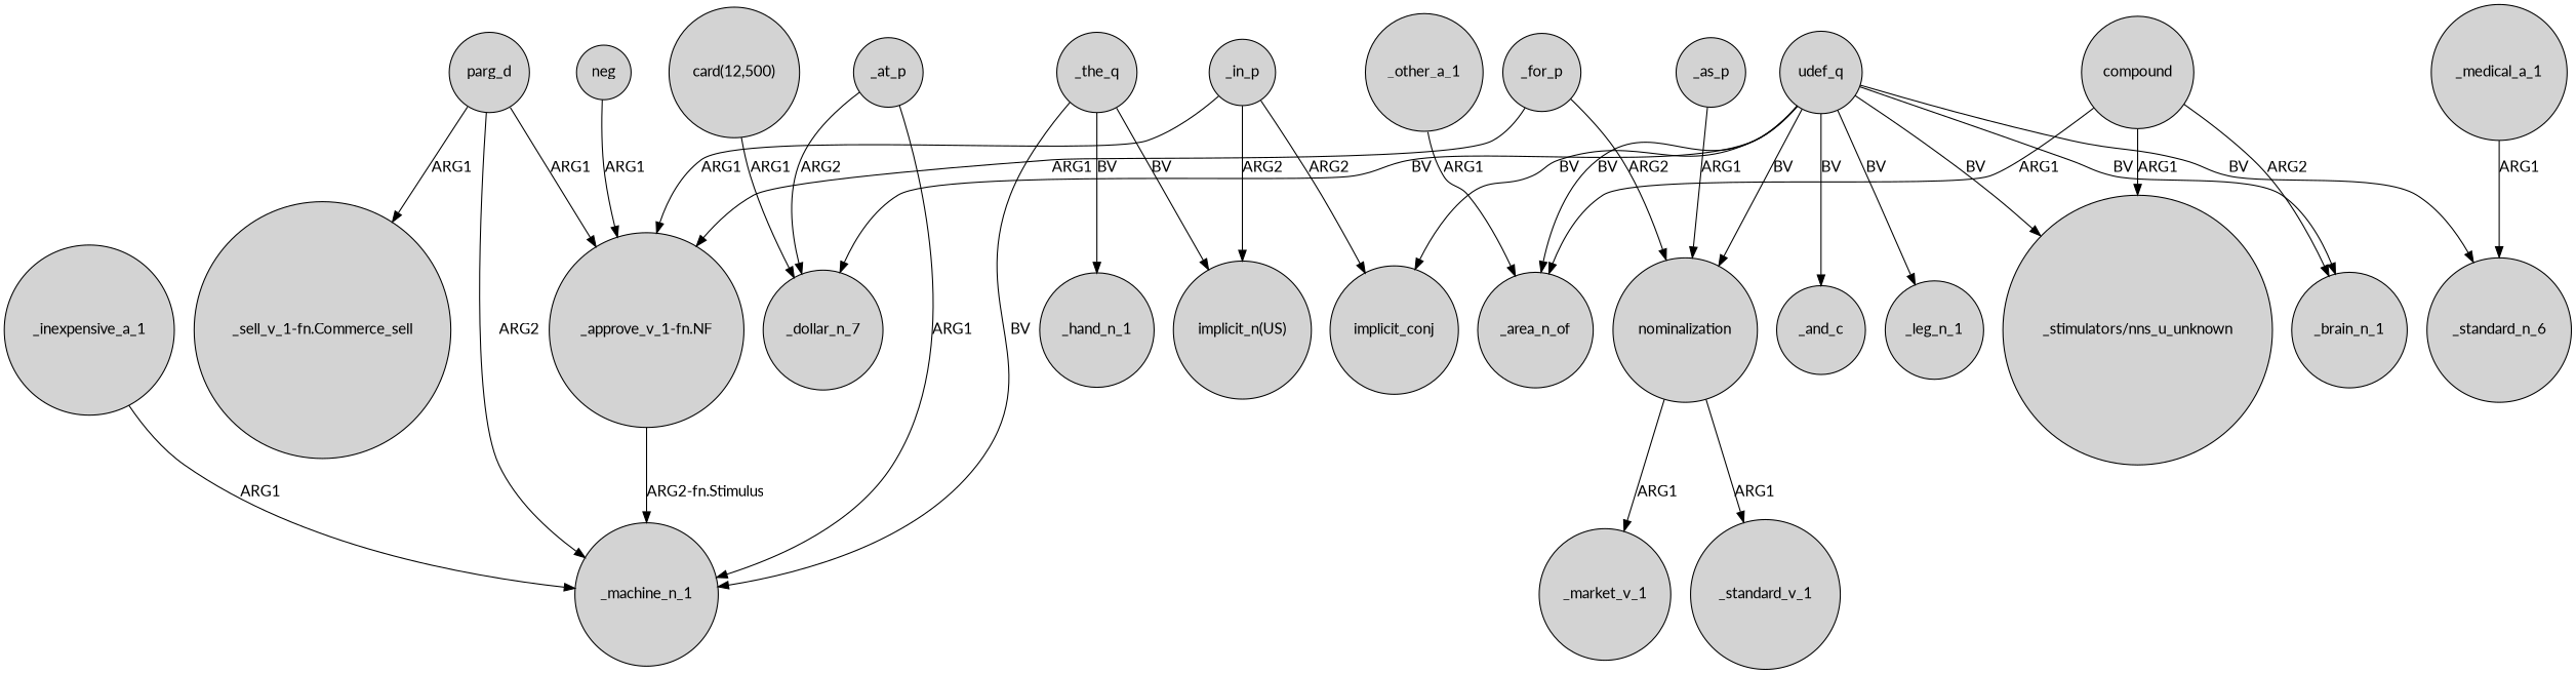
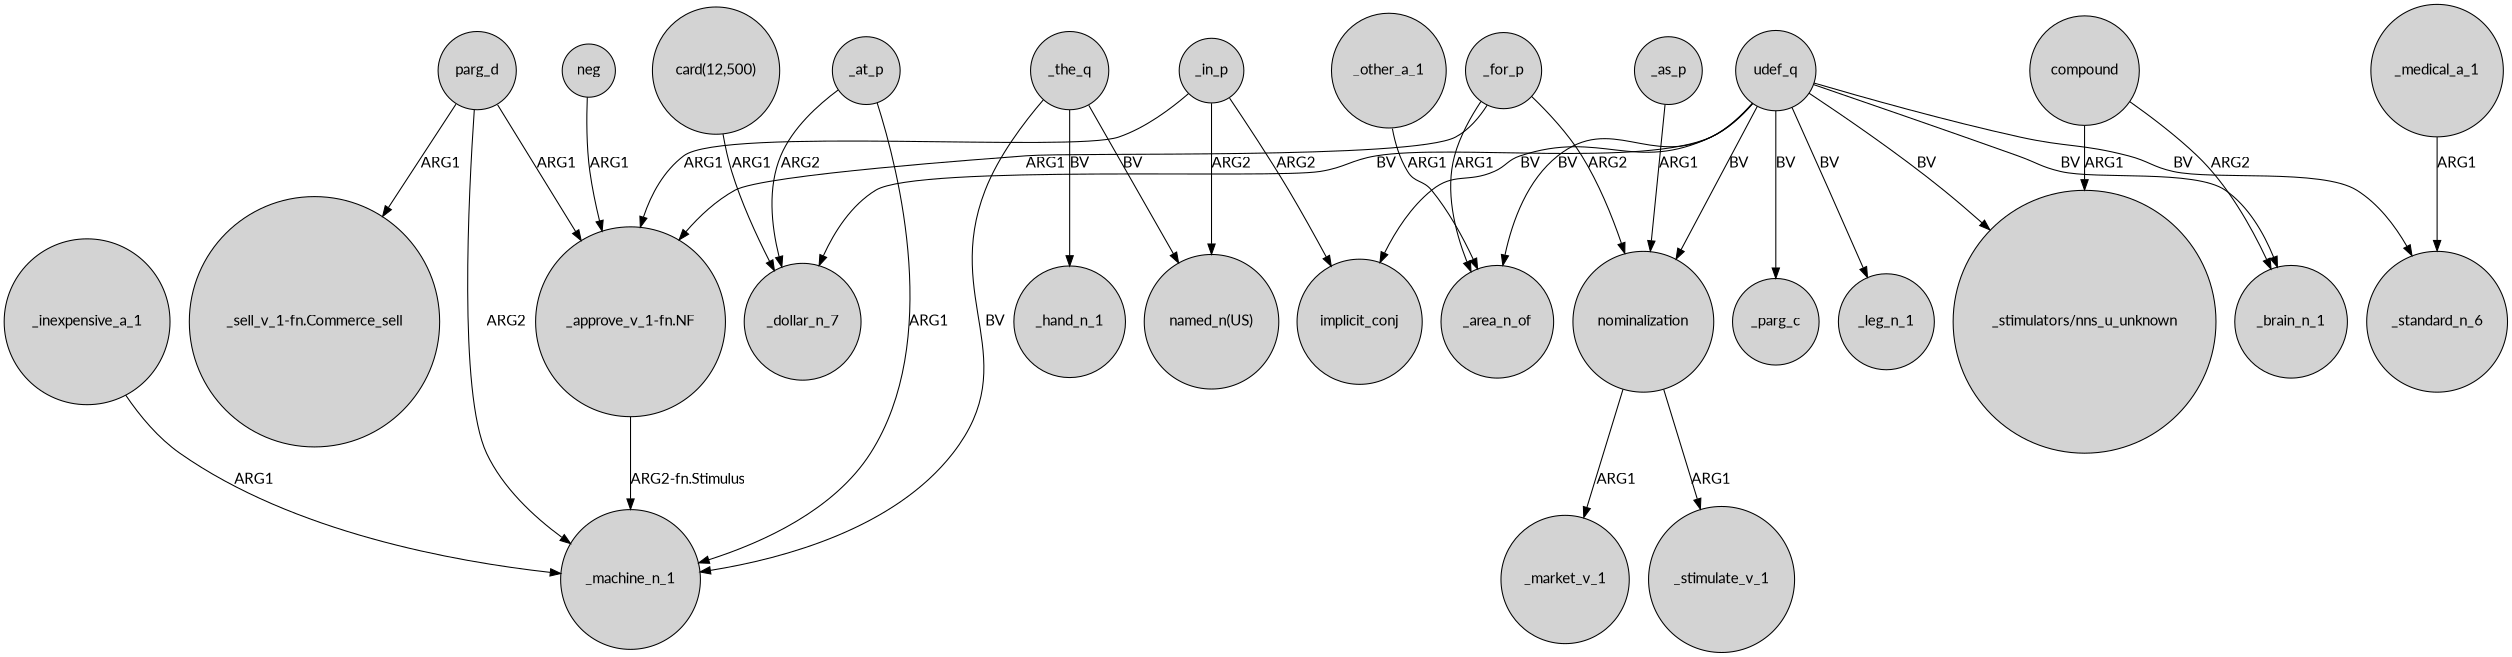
  digraph {
    fontname=Lato
    node [fontname=Lato shape=circle style=filled]
    edge [fontname=Lato]
    _for_p
    "_approve_v_1-fn.NF"
    nominalization
    _machine_n_1
    _market_v_1
-   _stimulate_v_1 [label=_standard_v_1]
+   _stimulate_v_1
    compound
    _brain_n_1
    "_stimulators/nns_u_unknown"
    _area_n_of
    udef_q
    _leg_n_1
    n13 [label=_dollar_n_7]
    n14 [label=_standard_n_6]
    implicit_conj
-   _and_c
+   _and_c [label=_parg_c]
    _at_p
    _medical_a_1
    _in_p
-   "named_n(US)" [label="implicit_n(US)"]
+   "named_n(US)"
    _as_p
    neg
    parg_d
    "_sell_v_1-fn.Commerce_sell"
    _inexpensive_a_1
    _the_q
    _hand_n_1
    _other_a_1
    "card(12,500)"
    _for_p -> "_approve_v_1-fn.NF" [label=ARG1]
    _for_p -> nominalization [label=ARG2]
    "_approve_v_1-fn.NF" -> _machine_n_1 [label="ARG2-fn.Stimulus"]
    nominalization -> _market_v_1 [label=ARG1]
    nominalization -> _stimulate_v_1 [label=ARG1]
    compound -> _brain_n_1 [label=ARG2]
    compound -> "_stimulators/nns_u_unknown" [label=ARG1]
-   compound -> _area_n_of [label=ARG1]
+   _for_p -> _area_n_of [label=ARG1]
    udef_q -> nominalization [label=BV]
    udef_q -> _brain_n_1 [label=BV]
    udef_q -> "_stimulators/nns_u_unknown" [label=BV]
    udef_q -> _area_n_of [label=BV]
    udef_q -> _leg_n_1 [label=BV]
    udef_q -> n13 [label=BV]
    udef_q -> n14 [label=BV]
    udef_q -> implicit_conj [label=BV]
    udef_q -> _and_c [label=BV]
    _at_p -> _machine_n_1 [label=ARG1]
    _at_p -> n13 [label=ARG2]
    _medical_a_1 -> n14 [label=ARG1]
    _in_p -> "_approve_v_1-fn.NF" [label=ARG1]
    _in_p -> implicit_conj [label=ARG2]
    _in_p -> "named_n(US)" [label=ARG2]
    _as_p -> nominalization [label=ARG1]
    neg -> "_approve_v_1-fn.NF" [label=ARG1]
    parg_d -> "_approve_v_1-fn.NF" [label=ARG1]
    parg_d -> _machine_n_1 [label=ARG2]
    parg_d -> "_sell_v_1-fn.Commerce_sell" [label=ARG1]
    _inexpensive_a_1 -> _machine_n_1 [label=ARG1]
    _the_q -> _machine_n_1 [label=BV]
    _the_q -> "named_n(US)" [label=BV]
    _the_q -> _hand_n_1 [label=BV]
    _other_a_1 -> _area_n_of [label=ARG1]
    "card(12,500)" -> n13 [label=ARG1]
  }
